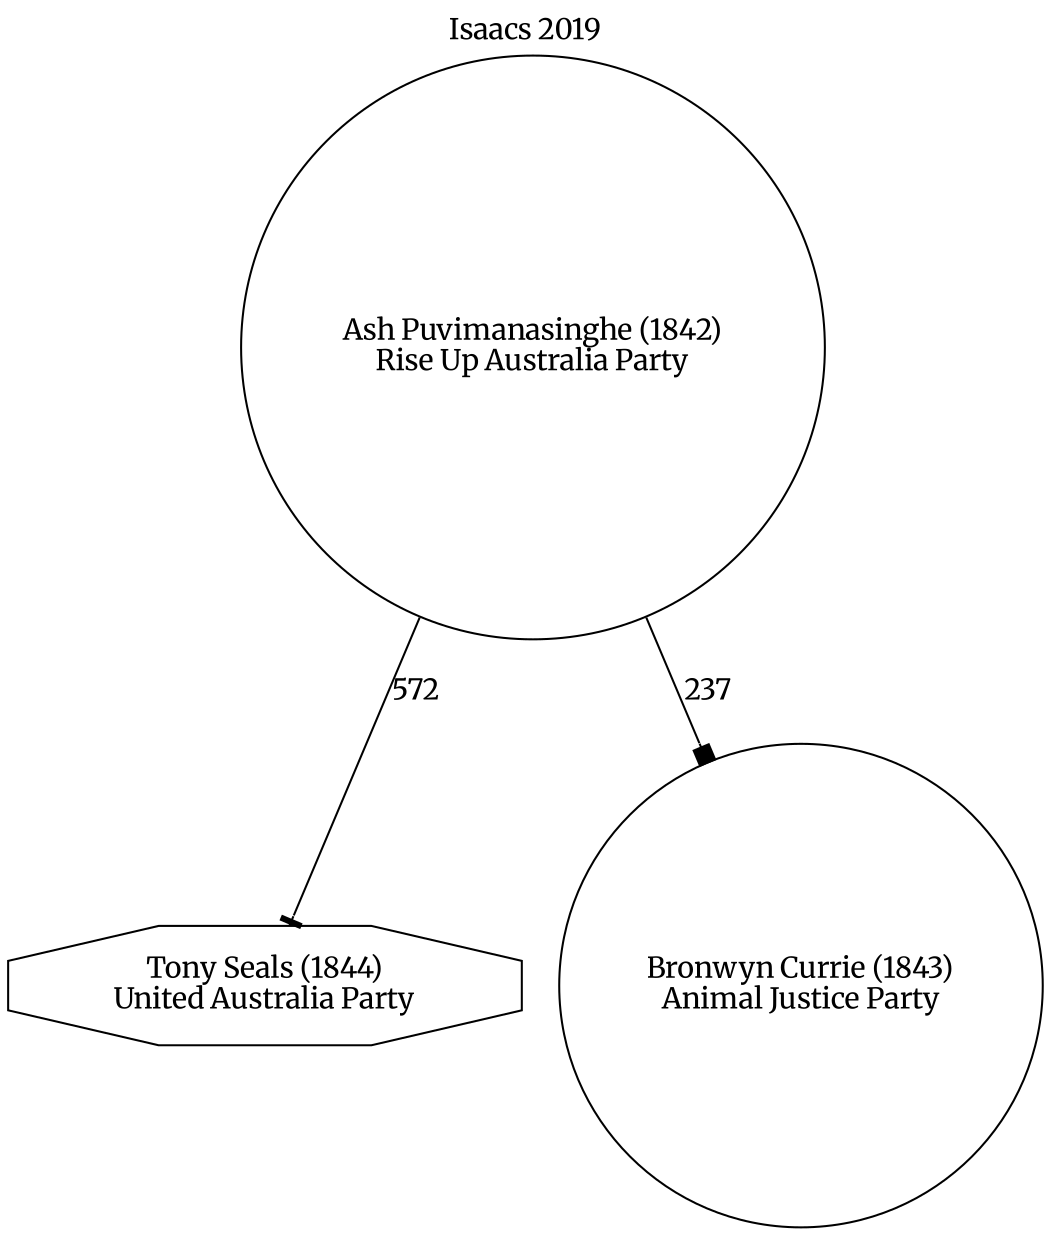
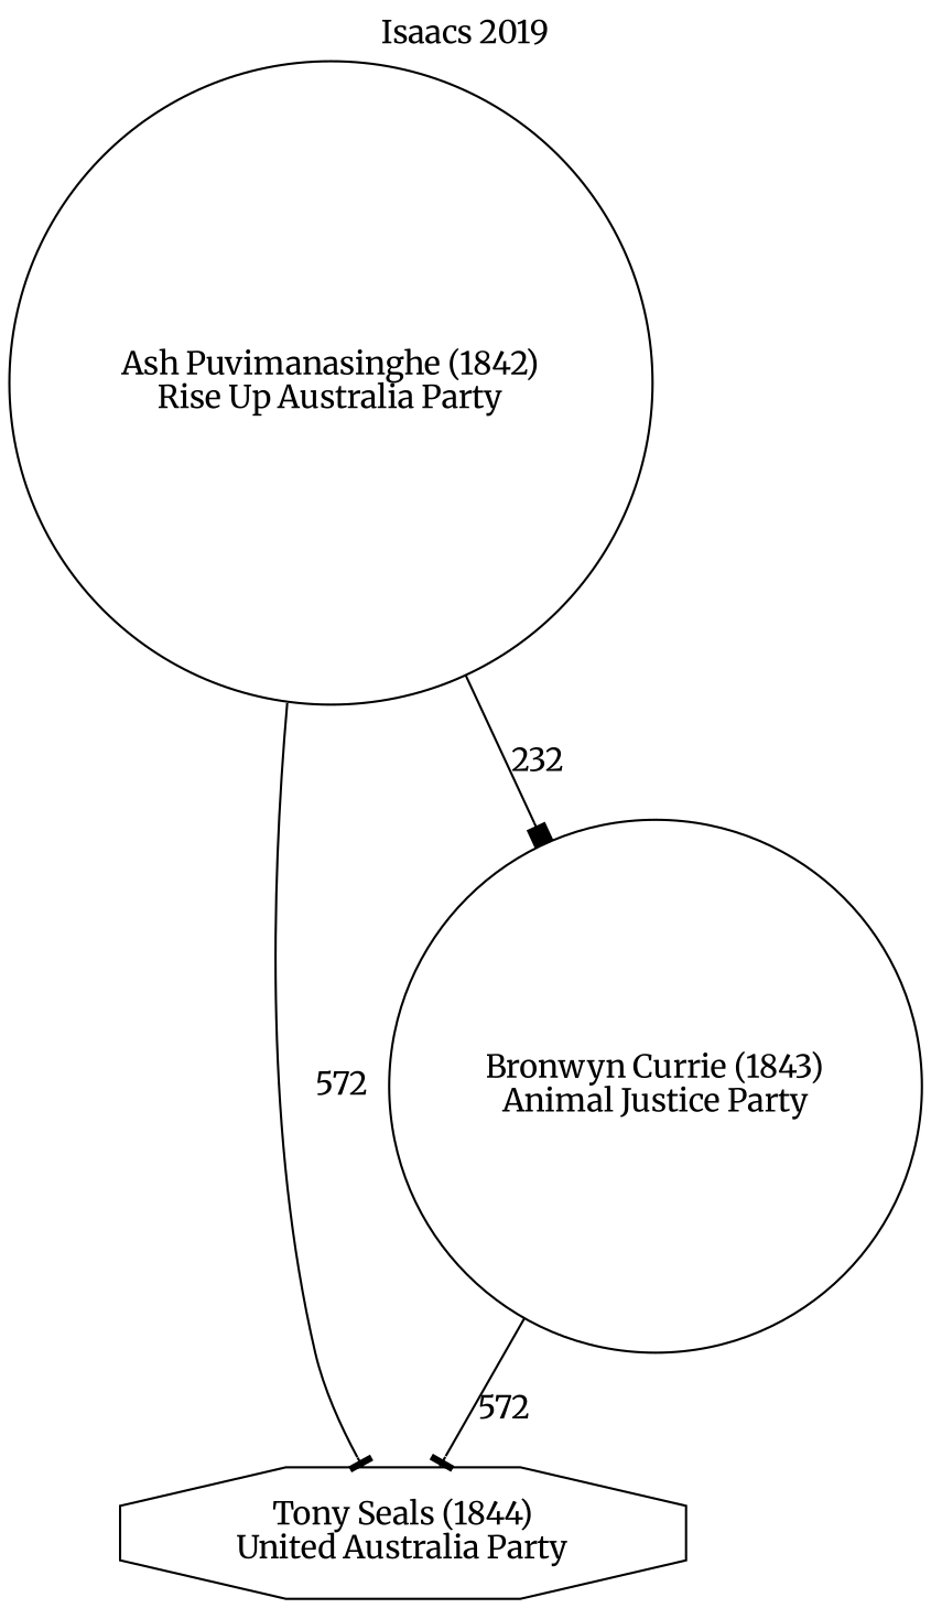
  digraph {
    fontname=Merriweather
    label="Isaacs 2019"
    labelloc=t
    mclimit=10
    node [fontname=Merriweather shape=circle]
    edge [arrowhead=tee fontname=Merriweather]
    n1 [label="Tony Seals (1844)\nUnited Australia Party" shape=octagon]
    n2 [label="Bronwyn Currie (1843)\nAnimal Justice Party"]
    n3 [label="Ash Puvimanasinghe (1842)\nRise Up Australia Party"]
+   n2 -> n1 [label=572]
    n3 -> n1 [label=572]
-   n3 -> n2 [arrowhead=box label=237]
+   n3 -> n2 [arrowhead=box label=232]
  }
